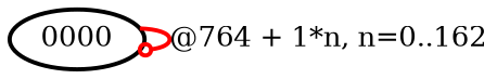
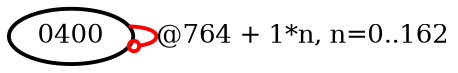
  digraph {
-   0000 [fontsize=20 penwidth=3 shape=oval style=rounded]
+   0000 [fontsize=20 penwidth=3 shape=oval style=rounded label=0400]
    0000 -> 0000 [arrowsize=1 color=red fontsize=20 label="@764 + 1*n, n=0..162" penwidth=3 style=bold arrowhead=odot]
  }
